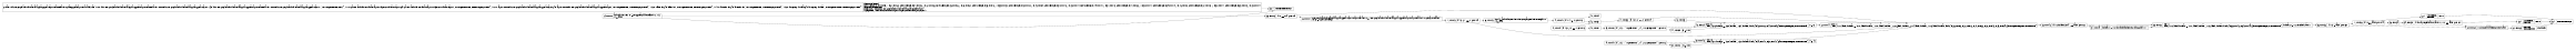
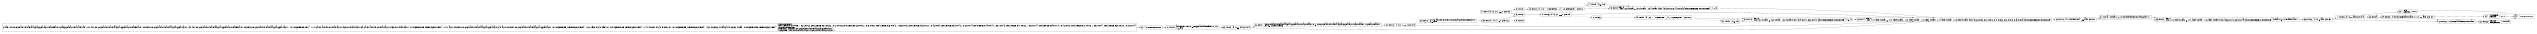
  digraph {
    rankdir=LR
    node [shape=record]
    n1 [label="{32\:\ ?|MTH_ENTER_BLOCK\l}"]
    n2 [label="{34\:\ 0x0000|android.view.View r0 = getAppBarChildOnOffset(r12, r13)\lr1 = false\l}"]
    n3 [label="{35\:\ 0x0005|if (r0 == null) goto L19\l}"]
    n4 [label="{36\:\ 0x0007|com.google.android.material.appbar.AppBarLayout$LayoutParams r2 = (com.google.android.material.appbar.AppBarLayout.LayoutParams) r0.getLayoutParams()\lint r3 = r2.getScrollFlags()\l}"]
    n5 [label="{52\:\ 0x0044|PHI: r1 \l  PHI: (r1v1 'lifted' boolean) = (r1v0 'lifted' boolean), (r1v0 'lifted' boolean), (r1v0 'lifted' boolean), (r1v4 'lifted' boolean), (r1v5 'lifted' boolean) binds: [B:35:0x0005, B:37:0x0013, B:47:0x0033, B:51:0x0043, B:45:0x002f] A[DONT_GENERATE, DONT_INLINE]\l}"]
    n6 [label="{37\:\ 0x0013|if ((r3 & 1) == 0) goto L19\l}"]
    n7 [label="{53\:\ 0x0048|if (r12.isLiftOnScroll() == false) goto L22\l}"]
    n8 [label="{38\:\ 0x0015|int r4 = androidx.core.view.ViewCompat.getMinimumHeight(r0)\lr5 = false\l}"]
    n9 [label="{39\:\ 0x001b|if (r14 \<= 0) goto L13\l}"]
    n10 [label="{40\:\ 0x001d}"]
    n11 [label="{46\:\ 0x0031}"]
    n12 [label="{47\:\ 0x0033|if ((r3 & 2) == 0) goto L19\l}"]
    n13 [label="{41\:\ 0x001f|if ((r3 & 12) == 0) goto L13\l}"]
    n14 [label="{42\:\ 0x0021}"]
    n15 [label="{43\:\ 0x002c|if ((\-r13) \< ((r0.getBottom() \- r4) \- r12.getTopInset())) goto L12\l}"]
    n16 [label="{44\:\ 0x002e|r5 = true\l}"]
    n17 [label="{45\:\ 0x002f|PHI: r5 \l  PHI: (r5v3 boolean) = (r5v0 boolean), (r5v4 boolean) binds: [B:43:0x002c, B:44:0x002e] A[DONT_GENERATE, DONT_INLINE]\l|r1 = r5\l}"]
    n18 [label="{48\:\ 0x0035}"]
    n19 [label="{49\:\ 0x0040|if ((\-r13) \< ((r0.getBottom() \- r4) \- r12.getTopInset())) goto L18\l}"]
    n20 [label="{50\:\ 0x0042|r5 = true\l}"]
    n21 [label="{51\:\ 0x0043|PHI: r5 \l  PHI: (r5v1 boolean) = (r5v0 boolean), (r5v2 boolean) binds: [B:49:0x0040, B:50:0x0042] A[DONT_GENERATE, DONT_INLINE]\l|r1 = r5\l}"]
    n22 [label="{54\:\ 0x004a|boolean r1 = r12.shouldLift(findFirstScrollingChild(r11))\l}"]
    n23 [label="{55\:\ 0x0052|PHI: r1 \l  PHI: (r1v2 'lifted' boolean) = (r1v1 'lifted' boolean), (r1v3 'lifted' boolean) binds: [B:53:0x0048, B:54:0x004a] A[DONT_GENERATE, DONT_INLINE]\l|boolean r2 = r12.setLiftedState(r1)\l}"]
    n24 [label="{56\:\ 0x0056|if (r15 != false) goto L30\l}"]
    n25 [label="{57\:\ 0x0058|if (r2 == false) goto L49\l}"]
    n26 [label="{60\:\ 0x0060|r12.jumpDrawablesToCurrentState()\l}"]
    n27 [label="{58\:\ 0x005a}"]
-   n28 [label="{62\:\ ?|SYNTHETIC\lRETURN\l|return\l}"]
+   n28 [label="{62\:\ ?|USE\lRETURN\l|return\l}"]
    n29 [label="{61\:\ 0x0063|RETURN\lORIG_RETURN\l|shouldLift\l}"]
    n30 [label="{59\:\ 0x005e|if (shouldJumpElevationState(r11, r12) == false) goto L27\l}"]
    n31 [label="{33\:\ ?|MTH_EXIT_BLOCK\l}"]
    n32 [label="{63\:\ ?|SYNTHETIC\lRETURN\l|return\l}"]
    n33 [label="{private void com.google.android.material.appbar.AppBarLayout.BaseBehavior.updateAppBarLayoutDrawableState((r10v0 'this' com.google.android.material.appbar.AppBarLayout$BaseBehavior\<T extends com.google.android.material.appbar.AppBarLayout\> A[D('this' com.google.android.material.appbar.AppBarLayout$BaseBehavior\<T extends com.google.android.material.appbar.AppBarLayout\>), IMMUTABLE_TYPE, THIS]), (r11v0 'parent' androidx.coordinatorlayout.widget.CoordinatorLayout A[D('parent' androidx.coordinatorlayout.widget.CoordinatorLayout), IMMUTABLE_TYPE, METHOD_ARGUMENT]), (r12v0 'layout' T extends com.google.android.material.appbar.AppBarLayout A[D('layout' T extends com.google.android.material.appbar.AppBarLayout), IMMUTABLE_TYPE, METHOD_ARGUMENT]), (r13v0 'offset' int A[D('offset' int), IMMUTABLE_TYPE, METHOD_ARGUMENT]), (r14v0 'direction' int A[D('direction' int), IMMUTABLE_TYPE, METHOD_ARGUMENT]), (r15v0 'forceJump' boolean A[D('forceJump' boolean), IMMUTABLE_TYPE, METHOD_ARGUMENT]))  | USE_LINES_HINTS\lCROSS_EDGE: B:59:0x005e \-\> B:61:0x0063, CROSS_EDGE: B:57:0x0058 \-\> B:61:0x0063, CROSS_EDGE: B:56:0x0056 \-\> B:60:0x0060, CROSS_EDGE: B:53:0x0048 \-\> B:55:0x0052, CROSS_EDGE: B:43:0x002c \-\> B:45:0x002f, CROSS_EDGE: B:51:0x0043 \-\> B:52:0x0044, CROSS_EDGE: B:49:0x0040 \-\> B:51:0x0043, CROSS_EDGE: B:47:0x0033 \-\> B:52:0x0044, CROSS_EDGE: B:39:0x001b \-\> B:46:0x0031, CROSS_EDGE: B:37:0x0013 \-\> B:52:0x0044, CROSS_EDGE: B:35:0x0005 \-\> B:52:0x0044\lINLINE_NOT_NEEDED\lTYPE_VARS: [T extends com.google.android.material.appbar.AppBarLayout]\lSIGNATURE: (Landroidx\/coordinatorlayout\/widget\/CoordinatorLayout;TT;IIZ)V\l}"]
-   n2 -> n1
+   n1 -> n2
    n2 -> n3
    n3 -> n4 [style=dashed]
    n3 -> n5
    n4 -> n6
    n5 -> n7
    n6 -> n5
    n6 -> n8 [style=dashed]
    n7 -> n22 [style=dashed]
    n7 -> n23
    n8 -> n9
    n9 -> n10 [style=dashed]
    n9 -> n11
    n11 -> n12
    n12 -> n5
    n12 -> n18 [style=dashed]
    n13 -> n11
    n13 -> n14 [style=dashed]
    n14 -> n15
    n15 -> n16 [style=dashed]
    n15 -> n17
    n16 -> n17
    n17 -> n5
-   n18 -> n17
+   n18 -> n19
    n19 -> n20 [style=dashed]
    n19 -> n21
    n20 -> n21
    n21 -> n5
    n22 -> n23
    n23 -> n24
    n24 -> n25 [style=dashed]
    n24 -> n26
    n25 -> n27 [style=dashed]
    n25 -> n28
    n26 -> n29
    n27 -> n30
    n28 -> n31
    n29 -> n31
    n30 -> n26 [style=dashed]
    n30 -> n32
    n32 -> n31
    n33 -> n1
  }
